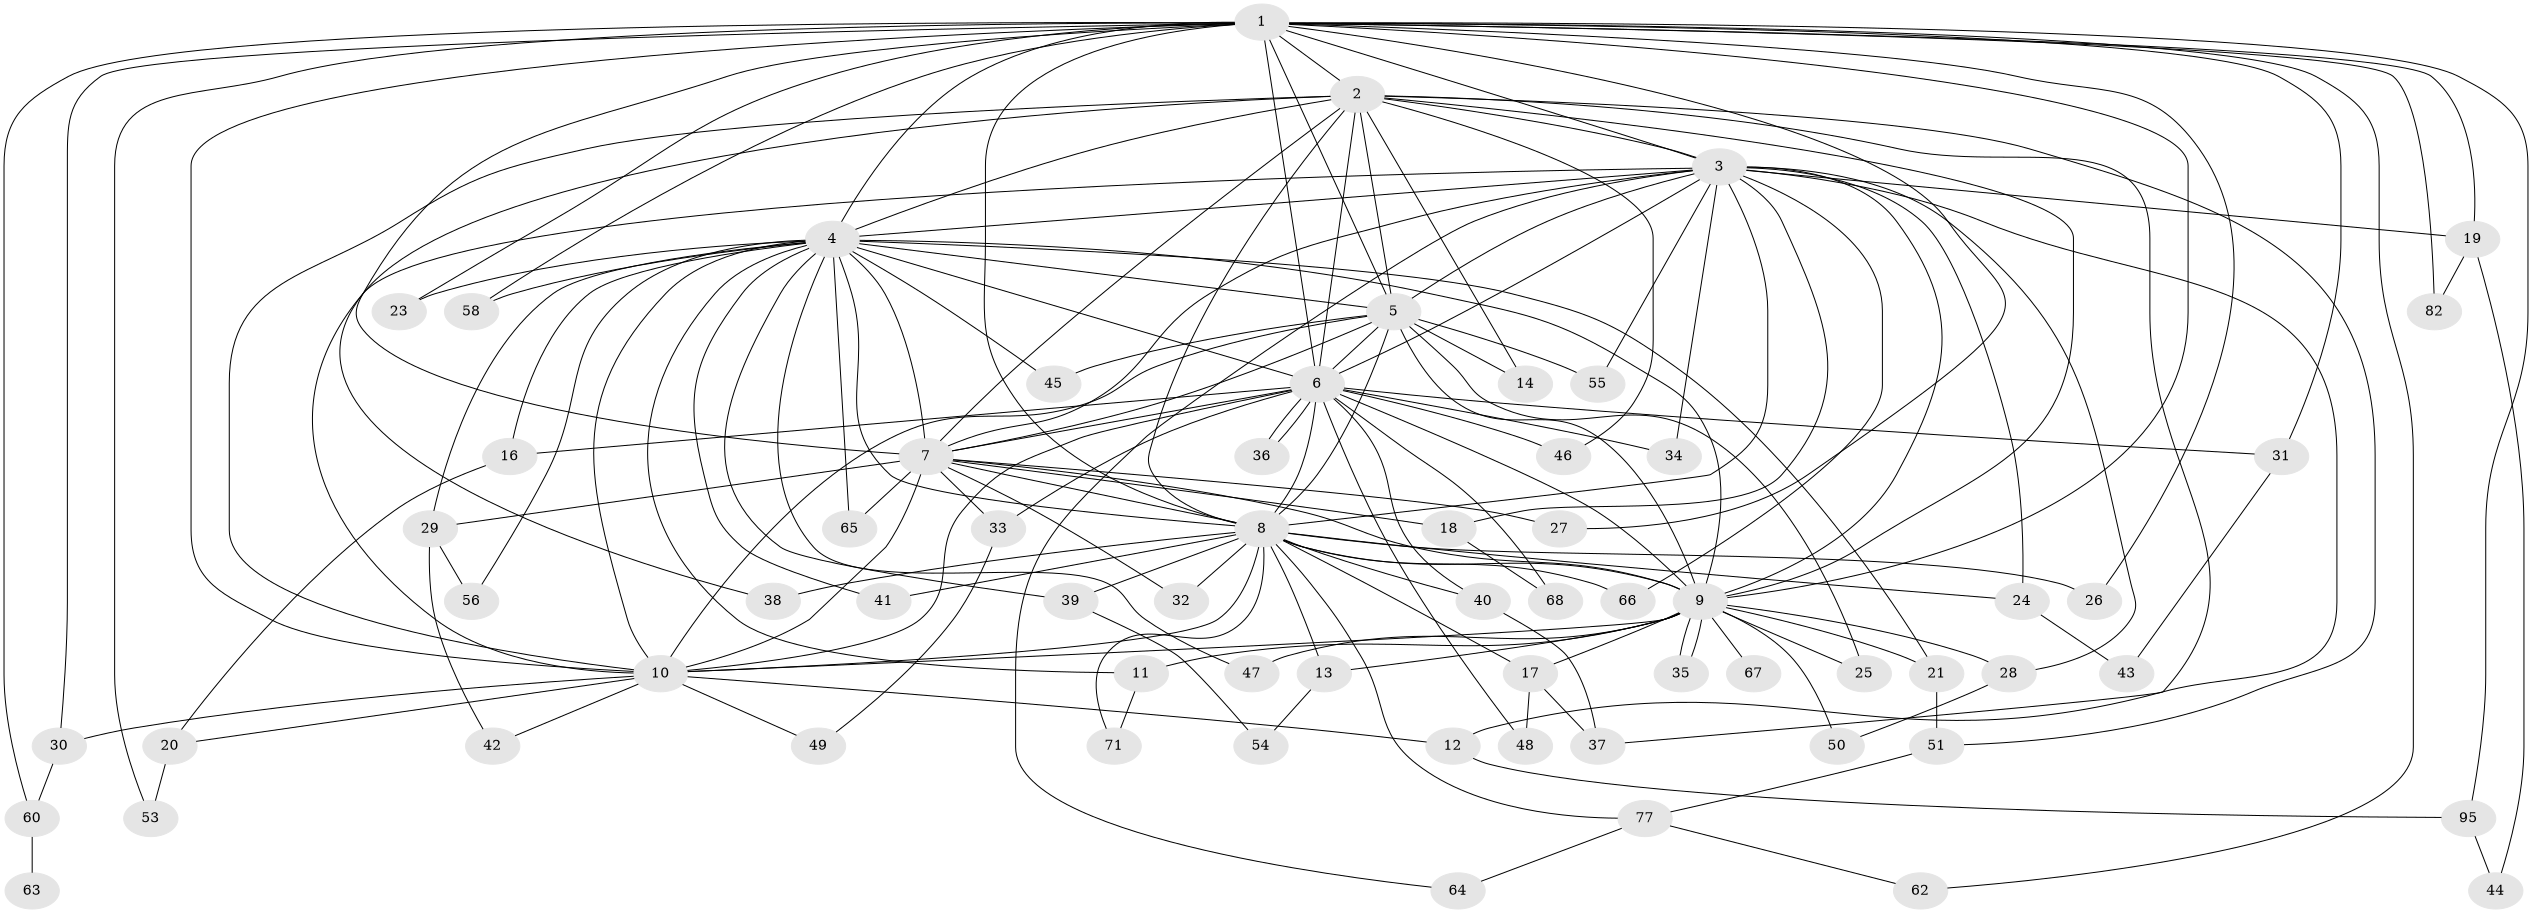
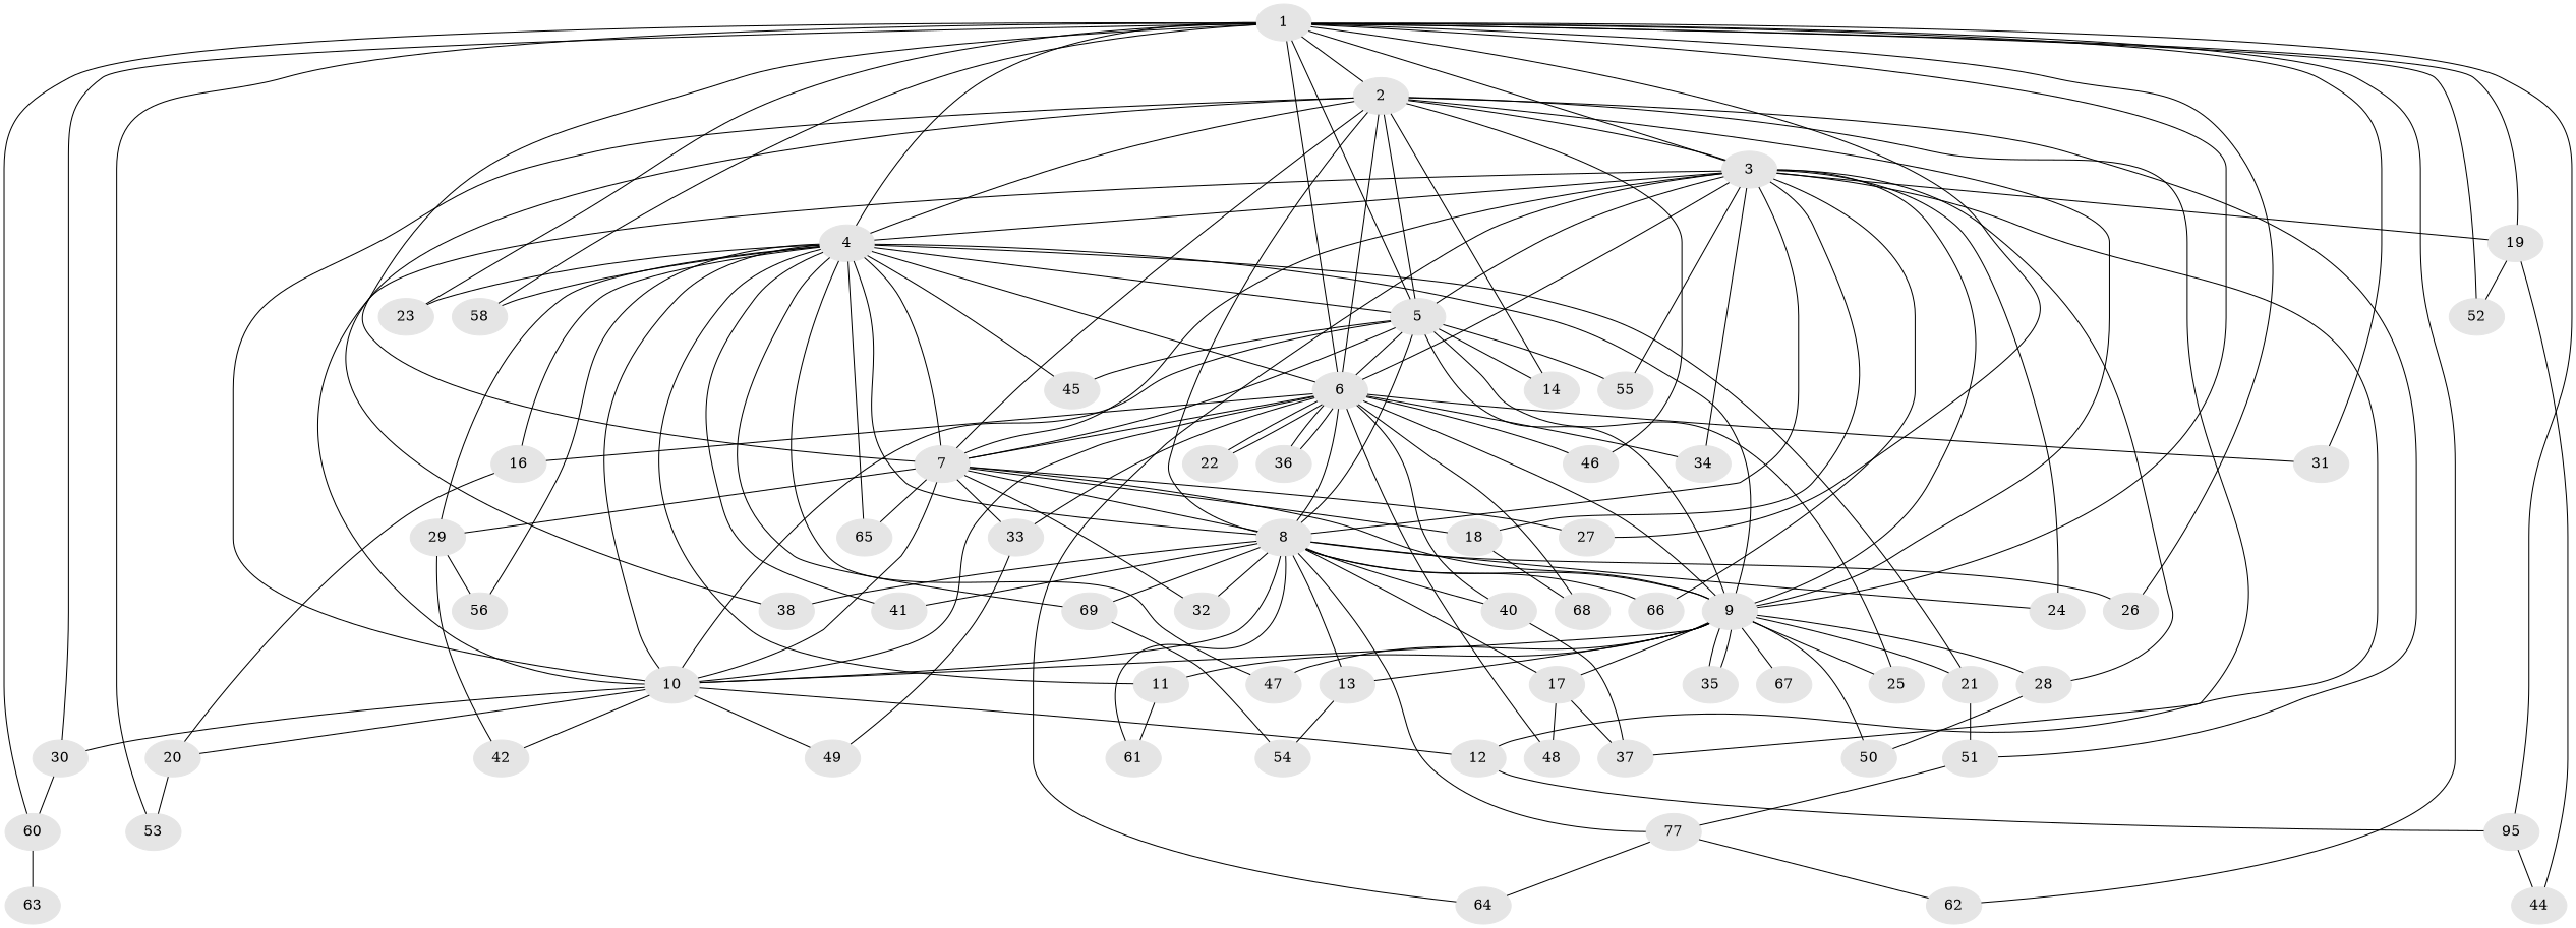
  graph {
    node [color=gray90 style=filled]
    1
    2
    3
    4
    5
    6
    7
    8
    9
    10
    n11 [label=95]
    19
    23
    26
    27
    30
    31
-   52 [label=82]
+   52
    53
    58
    60
    62
    14
    37
    38
    46
    51
    12
    18
    24
    28
    34
    55
    64
    66
    11
    16
    21
    29
-   39
+   39 [label=69]
    41
    45
    47
    56
    65
    25
+   22
    33
    36
    40
    48
    68
    32
    13
    17
    n56 [label=77]
-   61 [label=71]
+   61
    35
    50
    67
    20
    42
    49
    44
-   43
    63
    54
    1 -- 2
    1 -- 3
    1 -- 4
    1 -- 5
    1 -- 6
    1 -- 7
-   1 -- 8
    1 -- 9
-   1 -- 10
    1 -- n11
    1 -- 19
    1 -- 23
    1 -- 26
    1 -- 27
    1 -- 30
    1 -- 31
    1 -- 52
    1 -- 53
    1 -- 58
    1 -- 60
    1 -- 62
    2 -- 3
    2 -- 4
    2 -- 5
    2 -- 6
    2 -- 7
    2 -- 8
    2 -- 9
    2 -- 10
    2 -- 14
    2 -- 37
    2 -- 38
    2 -- 46
    2 -- 51
    3 -- 4
    3 -- 5
    3 -- 6
    3 -- 7
    3 -- 8
    3 -- 9
    3 -- 10
    3 -- 19
    3 -- 12
    3 -- 18
    3 -- 24
    3 -- 28
    3 -- 34
    3 -- 55
    3 -- 64
    3 -- 66
    4 -- 5
    4 -- 6
    4 -- 7
    4 -- 8
    4 -- 9
    4 -- 10
    4 -- 23
    4 -- 58
    4 -- 11
    4 -- 16
    4 -- 21
    4 -- 29
    4 -- 39
    4 -- 41
    4 -- 45
    4 -- 47
    4 -- 56
    4 -- 65
    5 -- 6
    5 -- 7
    5 -- 8
    5 -- 9
    5 -- 10
    5 -- 14
    5 -- 55
    5 -- 45
    5 -- 25
    6 -- 7
    6 -- 8
    6 -- 9
    6 -- 10
    6 -- 31
    6 -- 46
    6 -- 34
    6 -- 16
+   6 -- 22
+   6 -- 22
    6 -- 33
    6 -- 36
    6 -- 36
    6 -- 40
    6 -- 48
    6 -- 68
    7 -- 8
    7 -- 9
    7 -- 10
    7 -- 27
    7 -- 18
    7 -- 29
    7 -- 65
    7 -- 33
    7 -- 32
    8 -- 9
    8 -- 10
    8 -- 26
    8 -- 38
    8 -- 24
    8 -- 66
    8 -- 39
    8 -- 41
    8 -- 40
    8 -- 32
    8 -- 13
    8 -- 17
    8 -- n56
    8 -- 61
    9 -- 10
    9 -- 28
    9 -- 11
    9 -- 21
    9 -- 47
    9 -- 25
    9 -- 13
    9 -- 17
    9 -- 35
    9 -- 35
    9 -- 50
    9 -- 67
    10 -- 30
    10 -- 12
    10 -- 20
    10 -- 42
    10 -- 49
    n11 -- 44
    19 -- 52
    19 -- 44
    30 -- 60
-   31 -- 43
    60 -- 63
    51 -- n56
    12 -- n11
    18 -- 68
-   24 -- 43
    28 -- 50
    11 -- 61
    16 -- 20
    21 -- 51
    29 -- 56
    29 -- 42
    39 -- 54
    33 -- 49
    40 -- 37
    13 -- 54
    17 -- 37
    17 -- 48
    n56 -- 62
    n56 -- 64
    20 -- 53
  }
